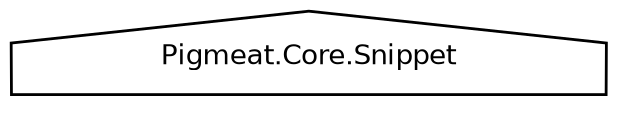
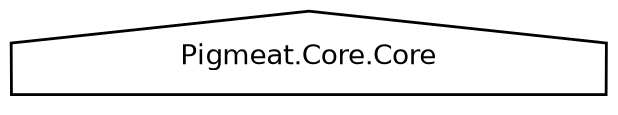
  digraph {
    rankdir=LR
-   n1 [color=black fillcolor=white fontname=Helvetica fontsize=10 height=0.2 label="Pigmeat.Core.Snippet" shape=house style=filled width=0.4]
+   n1 [color=black fillcolor=white fontname=Helvetica fontsize=10 height=0.2 label="Pigmeat.Core.Core" shape=house style=filled width=0.4]
  }
